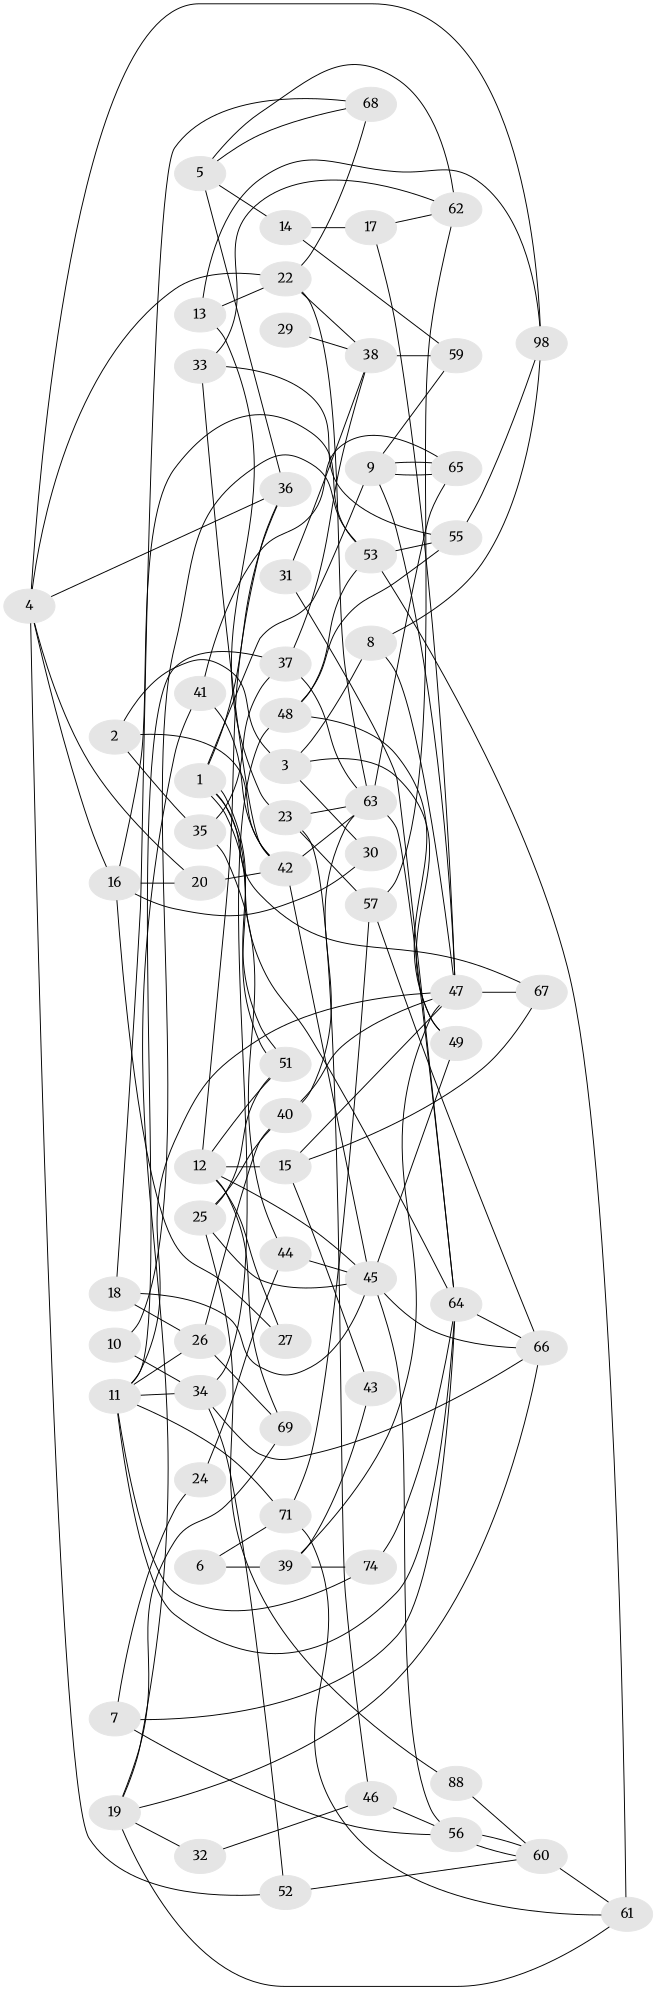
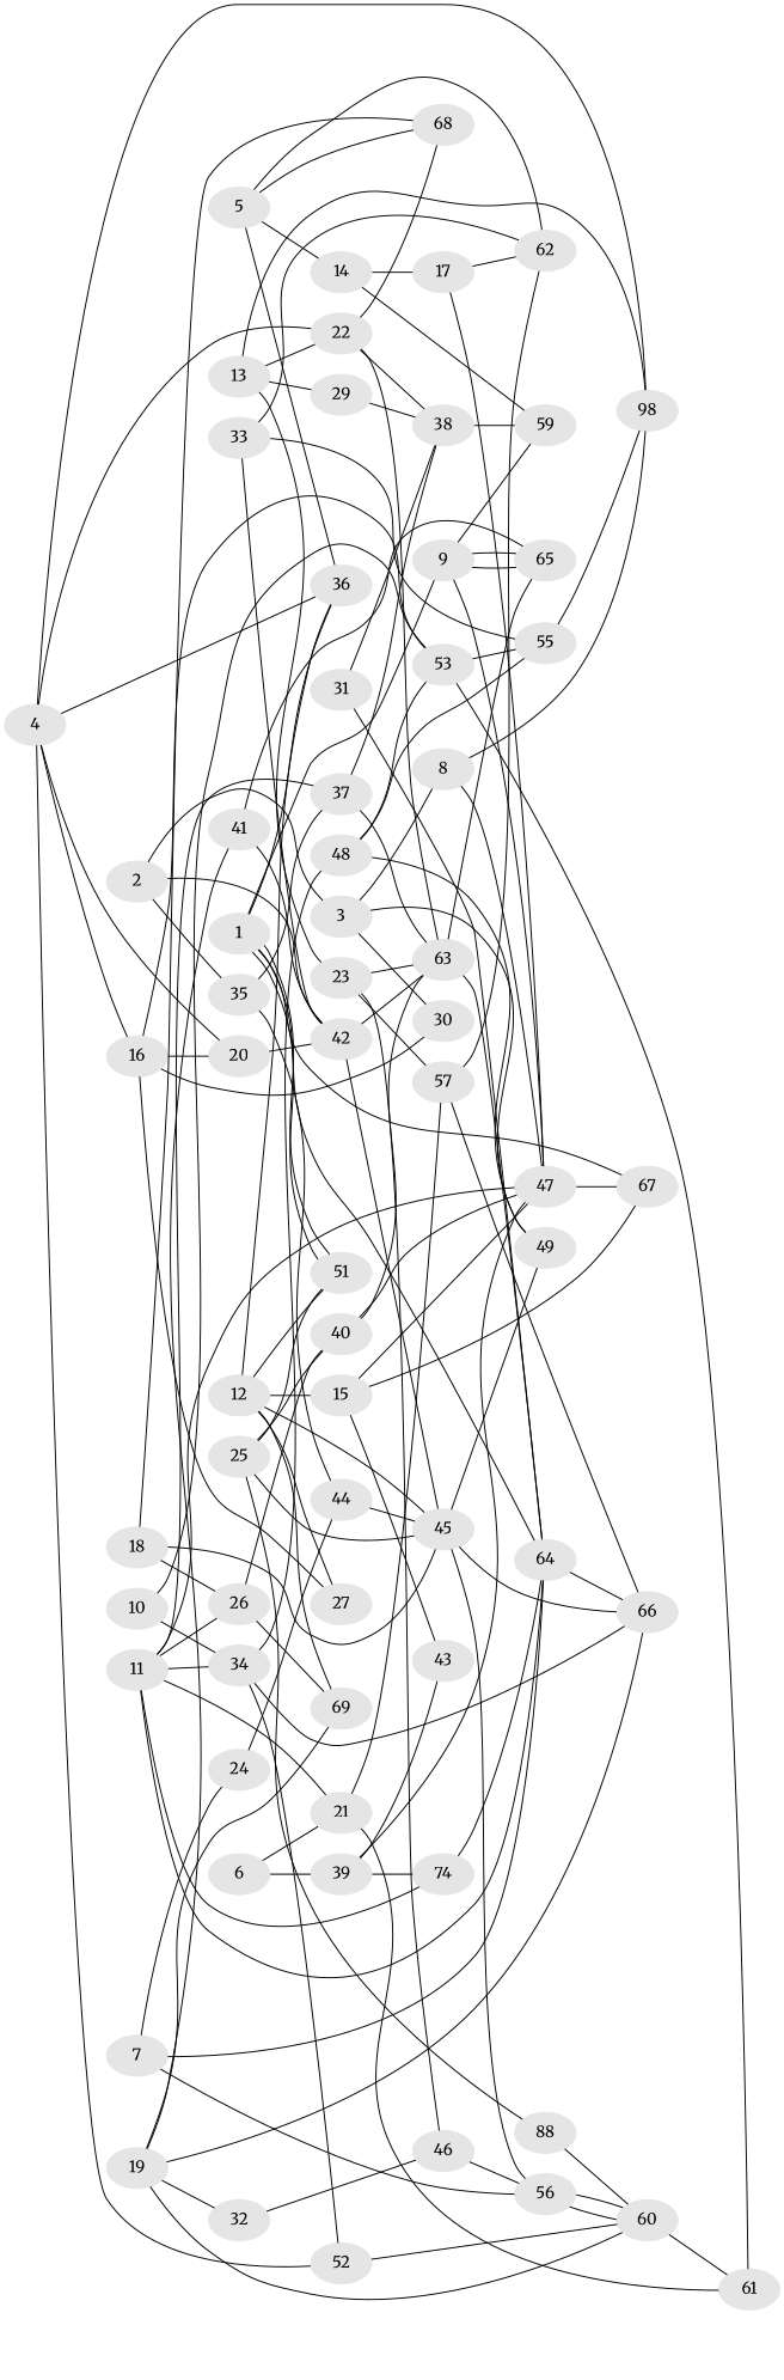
  graph {
    fontname=Merriweather
    rankdir=LR
    node [color=gray90 fontname=Merriweather style=filled]
    edge [fontname=Merriweather]
    1
    9
    36
    51
    64
    67
    47
    65
    59
    66
    2
    3
    35
    42
    8
    30
    49
    37
    44
    45
    63
    n22 [label=98]
    4
    16
    20
    22
    52
    53
    27
    68
    38
    60
    5
    14
    62
    17
    6
-   21 [label=71]
+   21
    39
    57
    61
    n42 [label=74]
    43
    7
    24
    56
    10
    34
    48
    55
    11
    26
    69
    40
    12
    15
    13
    23
    29
    46
    18
    19
    32
    41
    25
    n66 [label=88]
    31
    33
    1 -- 9
    1 -- 36
    1 -- 51
    1 -- 51
    1 -- 64
    1 -- 67
    9 -- 47
    9 -- 65
    9 -- 65
    9 -- 59
    64 -- 66
    47 -- 67
    2 -- 3
    2 -- 35
    2 -- 42
    3 -- 8
    3 -- 30
    3 -- 49
    35 -- 37
    35 -- 44
    42 -- 45
    42 -- 63
    8 -- 47
    8 -- n22
    37 -- 63
    37 -- 38
    44 -- 45
    45 -- 66
    45 -- 49
    45 -- 56
    63 -- 64
    63 -- 65
    4 -- 36
    4 -- n22
    4 -- 16
    4 -- 20
    4 -- 22
    4 -- 52
    16 -- 30
    16 -- 20
    16 -- 53
    16 -- 27
    20 -- 42
    22 -- 63
    22 -- 68
    22 -- 38
    52 -- 60
    53 -- 61
    53 -- 55
    38 -- 59
    60 -- 61
    5 -- 36
    5 -- 68
    5 -- 14
    5 -- 62
    14 -- 59
    14 -- 17
    17 -- 47
    17 -- 62
    6 -- 21
    6 -- 39
    21 -- 57
    21 -- 61
    39 -- 47
    39 -- n42
    39 -- 43
    57 -- 66
    57 -- 62
    n42 -- 64
    7 -- 64
    7 -- 24
    7 -- 56
    24 -- 44
    56 -- 60
    56 -- 60
    10 -- 53
    10 -- 34
    34 -- 66
    34 -- 52
    34 -- 48
    48 -- 49
    48 -- 53
    48 -- 55
    55 -- n22
    11 -- 64
    11 -- 47
    11 -- 37
    11 -- 21
    11 -- n42
    11 -- 34
    11 -- 26
    26 -- 69
    26 -- 40
    40 -- 47
    40 -- 63
    12 -- 36
    12 -- 51
    12 -- 45
    12 -- 27
    12 -- 69
    12 -- 15
    15 -- 67
    15 -- 47
    15 -- 43
    13 -- n22
    13 -- 22
    13 -- 23
+   13 -- 29
    23 -- 63
    23 -- 57
    23 -- 46
    29 -- 38
    46 -- 56
    18 -- 45
    18 -- 68
    18 -- 26
    19 -- 66
-   19 -- 61
+   19 -- 60
    19 -- 69
    19 -- 32
    19 -- 41
    32 -- 46
    41 -- 65
    41 -- 42
    25 -- 51
    25 -- 45
    25 -- 40
    25 -- n66
    n66 -- 60
    31 -- 64
    31 -- 38
    33 -- 42
    33 -- 62
    33 -- 55
  }
